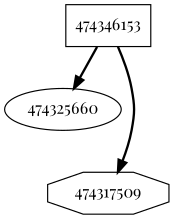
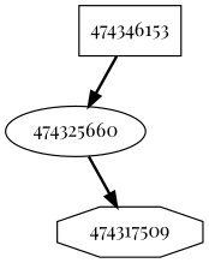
  strict digraph {
    fontname="Playfair Display"
    node [fontname="Playfair Display"]
    edge [fontname="Playfair Display" style=bold]
    474346153 [shape=box]
    474325660 [shape=ellipse]
    474317509 [shape=octagon]
    474346153 -> 474325660
-   474346153 -> 474317509
+   474325660 -> 474317509
  }
